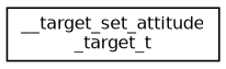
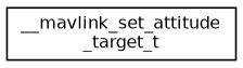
  digraph {
    rankdir=LR
-   n1 [color=black fillcolor=white fontname=Helvetica fontsize=10 height=0.2 label="__target_set_attitude\l_target_t" shape=record style=filled width=0.4]
+   n1 [color=black fillcolor=white fontname=Helvetica fontsize=10 height=0.2 label="__mavlink_set_attitude\l_target_t" shape=record style=filled width=0.4]
  }
